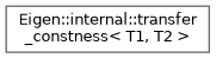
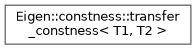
  digraph {
    rankdir=LR
-   n1 [color=grey40 fillcolor=white fontname=Helvetica fontsize=10 height=0.2 label="Eigen::internal::transfer\l_constness\< T1, T2 \>" shape=box style=filled width=0.4]
+   n1 [color=grey40 fillcolor=white fontname=Helvetica fontsize=10 height=0.2 label="Eigen::constness::transfer\l_constness\< T1, T2 \>" shape=box style=filled width=0.4]
  }
